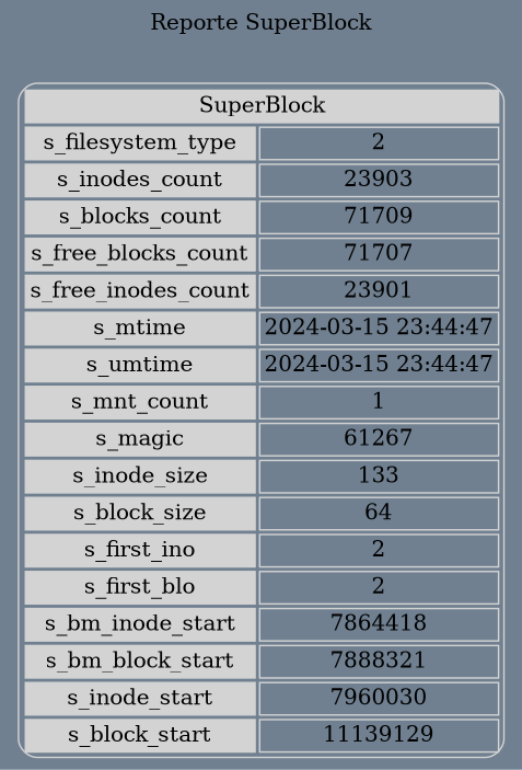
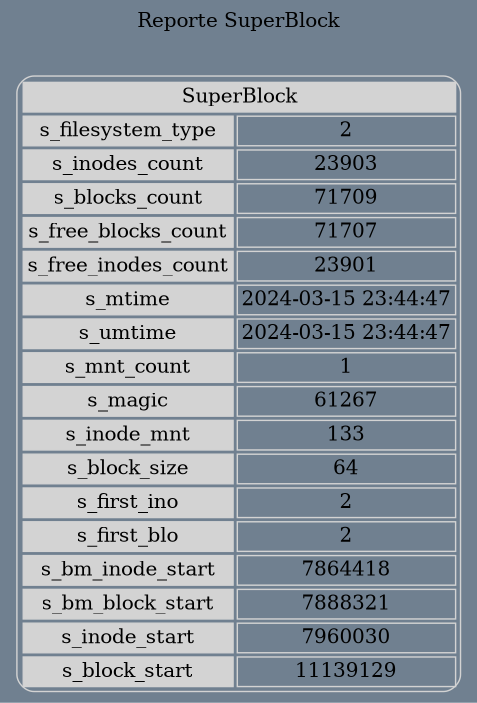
  digraph {
    bgcolor=slategrey
    label=" Reporte SuperBlock "
    labelloc=t
-   n1 [color=lightgrey label=< <TABLE cellspacing="3" cellpadding="2" style="rounded" > <TR><TD bgcolor="lightgrey" colspan="2">SuperBlock</TD></TR> <TR><TD bgcolor="lightgrey">s_filesystem_type</TD><TD>2</TD></TR> <TR><TD bgcolor="lightgrey">s_inodes_count</TD><TD>23903</TD></TR> <TR><TD bgcolor="lightgrey">s_blocks_count</TD><TD>71709</TD></TR> <TR><TD bgcolor="lightgrey">s_free_blocks_count</TD><TD>71707</TD></TR> <TR><TD bgcolor="lightgrey">s_free_inodes_count</TD><TD>23901</TD></TR> <TR><TD bgcolor="lightgrey">s_mtime</TD><TD>2024-03-15 23:44:47</TD></TR> <TR><TD bgcolor="lightgrey">s_umtime</TD><TD>2024-03-15 23:44:47</TD></TR> <TR><TD bgcolor="lightgrey">s_mnt_count</TD><TD>1</TD></TR> <TR><TD bgcolor="lightgrey">s_magic</TD><TD>61267</TD></TR> <TR><TD bgcolor="lightgrey">s_inode_size</TD><TD>133</TD></TR> <TR><TD bgcolor="lightgrey">s_block_size</TD><TD>64</TD></TR> <TR><TD bgcolor="lightgrey">s_first_ino</TD><TD>2</TD></TR> <TR><TD bgcolor="lightgrey">s_first_blo</TD><TD>2</TD></TR> <TR><TD bgcolor="lightgrey">s_bm_inode_start</TD><TD>7864418</TD></TR> <TR><TD bgcolor="lightgrey">s_bm_block_start</TD><TD>7888321</TD></TR> <TR><TD bgcolor="lightgrey">s_inode_start</TD><TD>7960030</TD></TR> <TR><TD bgcolor="lightgrey">s_block_start</TD><TD>11139129</TD></TR> </TABLE>> shape=none]
+   n1 [color=lightgrey label=< <TABLE cellspacing="3" cellpadding="2" style="rounded" > <TR><TD bgcolor="lightgrey" colspan="2">SuperBlock</TD></TR> <TR><TD bgcolor="lightgrey">s_filesystem_type</TD><TD>2</TD></TR> <TR><TD bgcolor="lightgrey">s_inodes_count</TD><TD>23903</TD></TR> <TR><TD bgcolor="lightgrey">s_blocks_count</TD><TD>71709</TD></TR> <TR><TD bgcolor="lightgrey">s_free_blocks_count</TD><TD>71707</TD></TR> <TR><TD bgcolor="lightgrey">s_free_inodes_count</TD><TD>23901</TD></TR> <TR><TD bgcolor="lightgrey">s_mtime</TD><TD>2024-03-15 23:44:47</TD></TR> <TR><TD bgcolor="lightgrey">s_umtime</TD><TD>2024-03-15 23:44:47</TD></TR> <TR><TD bgcolor="lightgrey">s_mnt_count</TD><TD>1</TD></TR> <TR><TD bgcolor="lightgrey">s_magic</TD><TD>61267</TD></TR> <TR><TD bgcolor="lightgrey">s_inode_mnt</TD><TD>133</TD></TR> <TR><TD bgcolor="lightgrey">s_block_size</TD><TD>64</TD></TR> <TR><TD bgcolor="lightgrey">s_first_ino</TD><TD>2</TD></TR> <TR><TD bgcolor="lightgrey">s_first_blo</TD><TD>2</TD></TR> <TR><TD bgcolor="lightgrey">s_bm_inode_start</TD><TD>7864418</TD></TR> <TR><TD bgcolor="lightgrey">s_bm_block_start</TD><TD>7888321</TD></TR> <TR><TD bgcolor="lightgrey">s_inode_start</TD><TD>7960030</TD></TR> <TR><TD bgcolor="lightgrey">s_block_start</TD><TD>11139129</TD></TR> </TABLE>> shape=none]
  }
